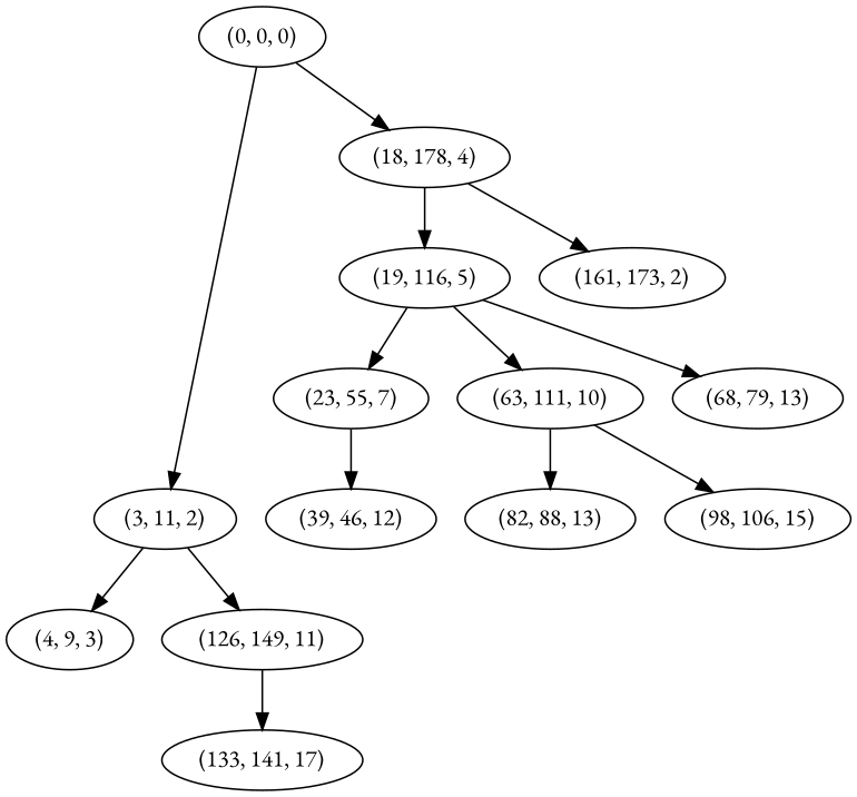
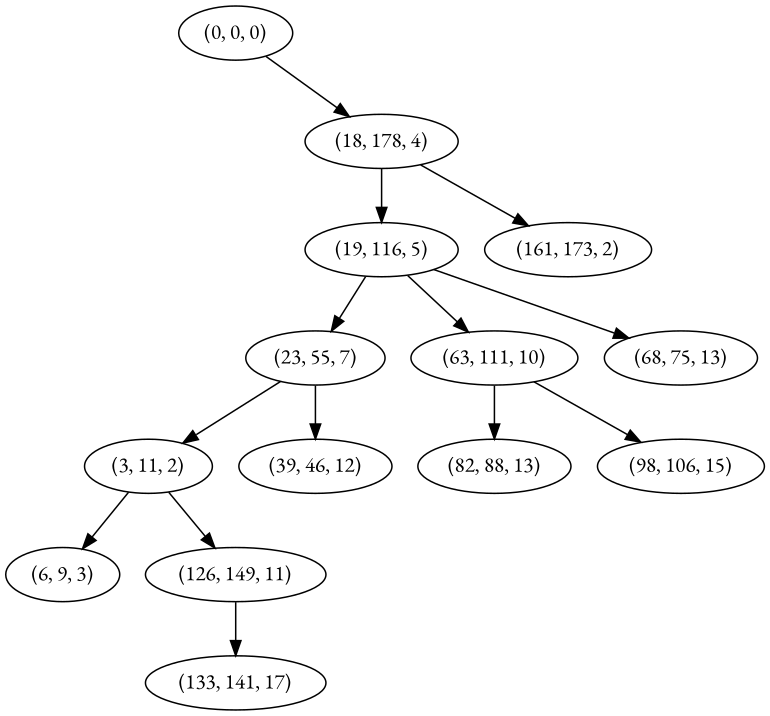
  digraph {
    fontname="EB Garamond"
    node [fontname="EB Garamond"]
    edge [fontname="EB Garamond"]
    "(0, 0, 0)"
    "(3, 11, 2)"
    "(18, 178, 4)"
-   "(4, 9, 3)"
+   "(4, 9, 3)" [label="(6, 9, 3)"]
    "(126, 149, 11)"
    "(19, 116, 5)"
    n7 [label="(161, 173, 2)"]
    "(23, 55, 7)"
    "(63, 111, 10)"
-   "(68, 75, 13)" [label="(68, 79, 13)"]
+   "(68, 75, 13)"
    n11 [label="(133, 141, 17)"]
    "(39, 46, 12)"
    "(82, 88, 13)"
    "(98, 106, 15)"
-   "(0, 0, 0)" -> "(3, 11, 2)"
+   "(23, 55, 7)" -> "(3, 11, 2)"
    "(0, 0, 0)" -> "(18, 178, 4)"
    "(3, 11, 2)" -> "(4, 9, 3)"
    "(3, 11, 2)" -> "(126, 149, 11)"
    "(18, 178, 4)" -> "(19, 116, 5)"
    "(18, 178, 4)" -> n7
    "(126, 149, 11)" -> n11
    "(19, 116, 5)" -> "(23, 55, 7)"
    "(19, 116, 5)" -> "(63, 111, 10)"
    "(19, 116, 5)" -> "(68, 75, 13)"
    "(23, 55, 7)" -> "(39, 46, 12)"
    "(63, 111, 10)" -> "(82, 88, 13)"
    "(63, 111, 10)" -> "(98, 106, 15)"
  }
